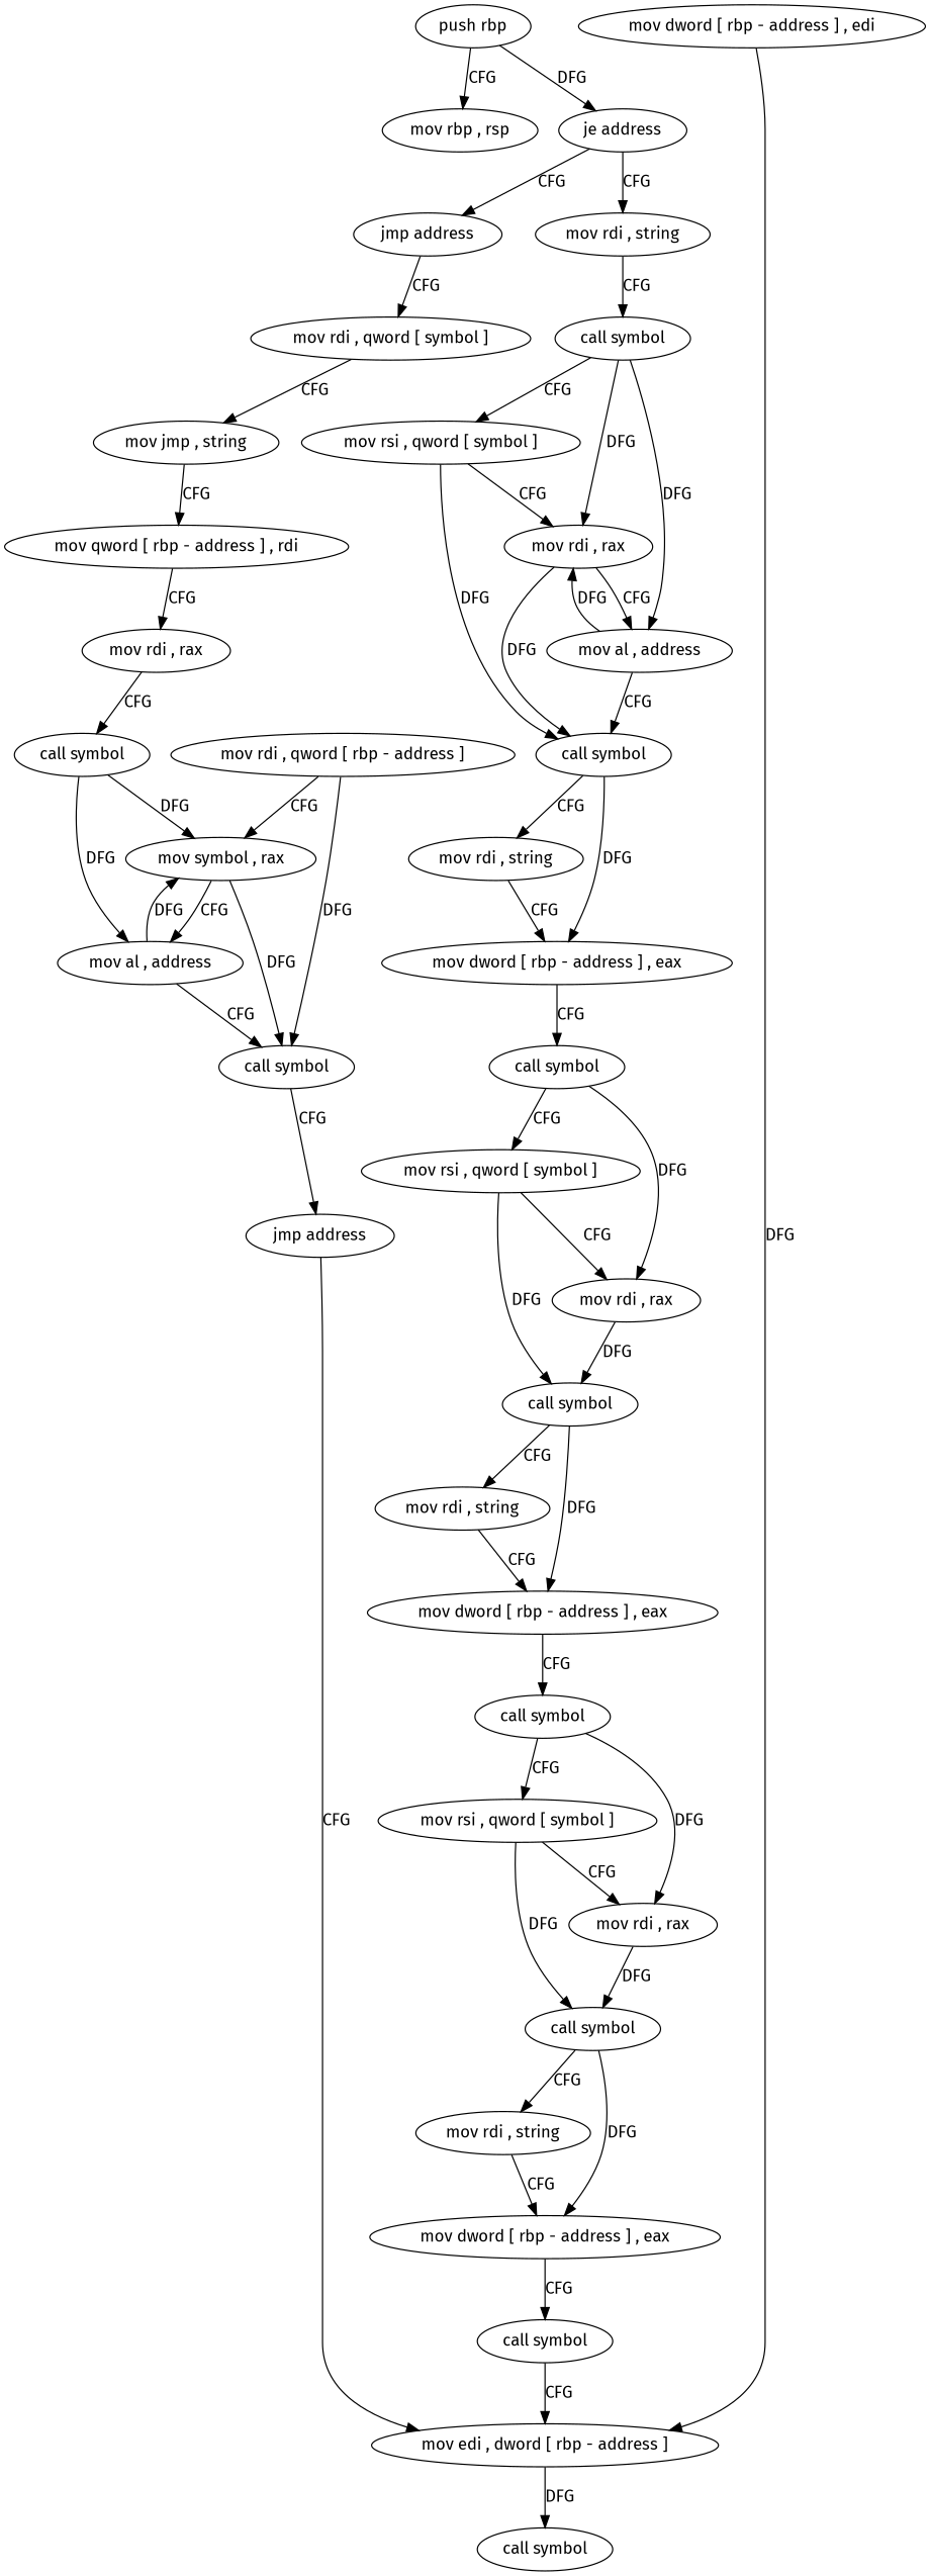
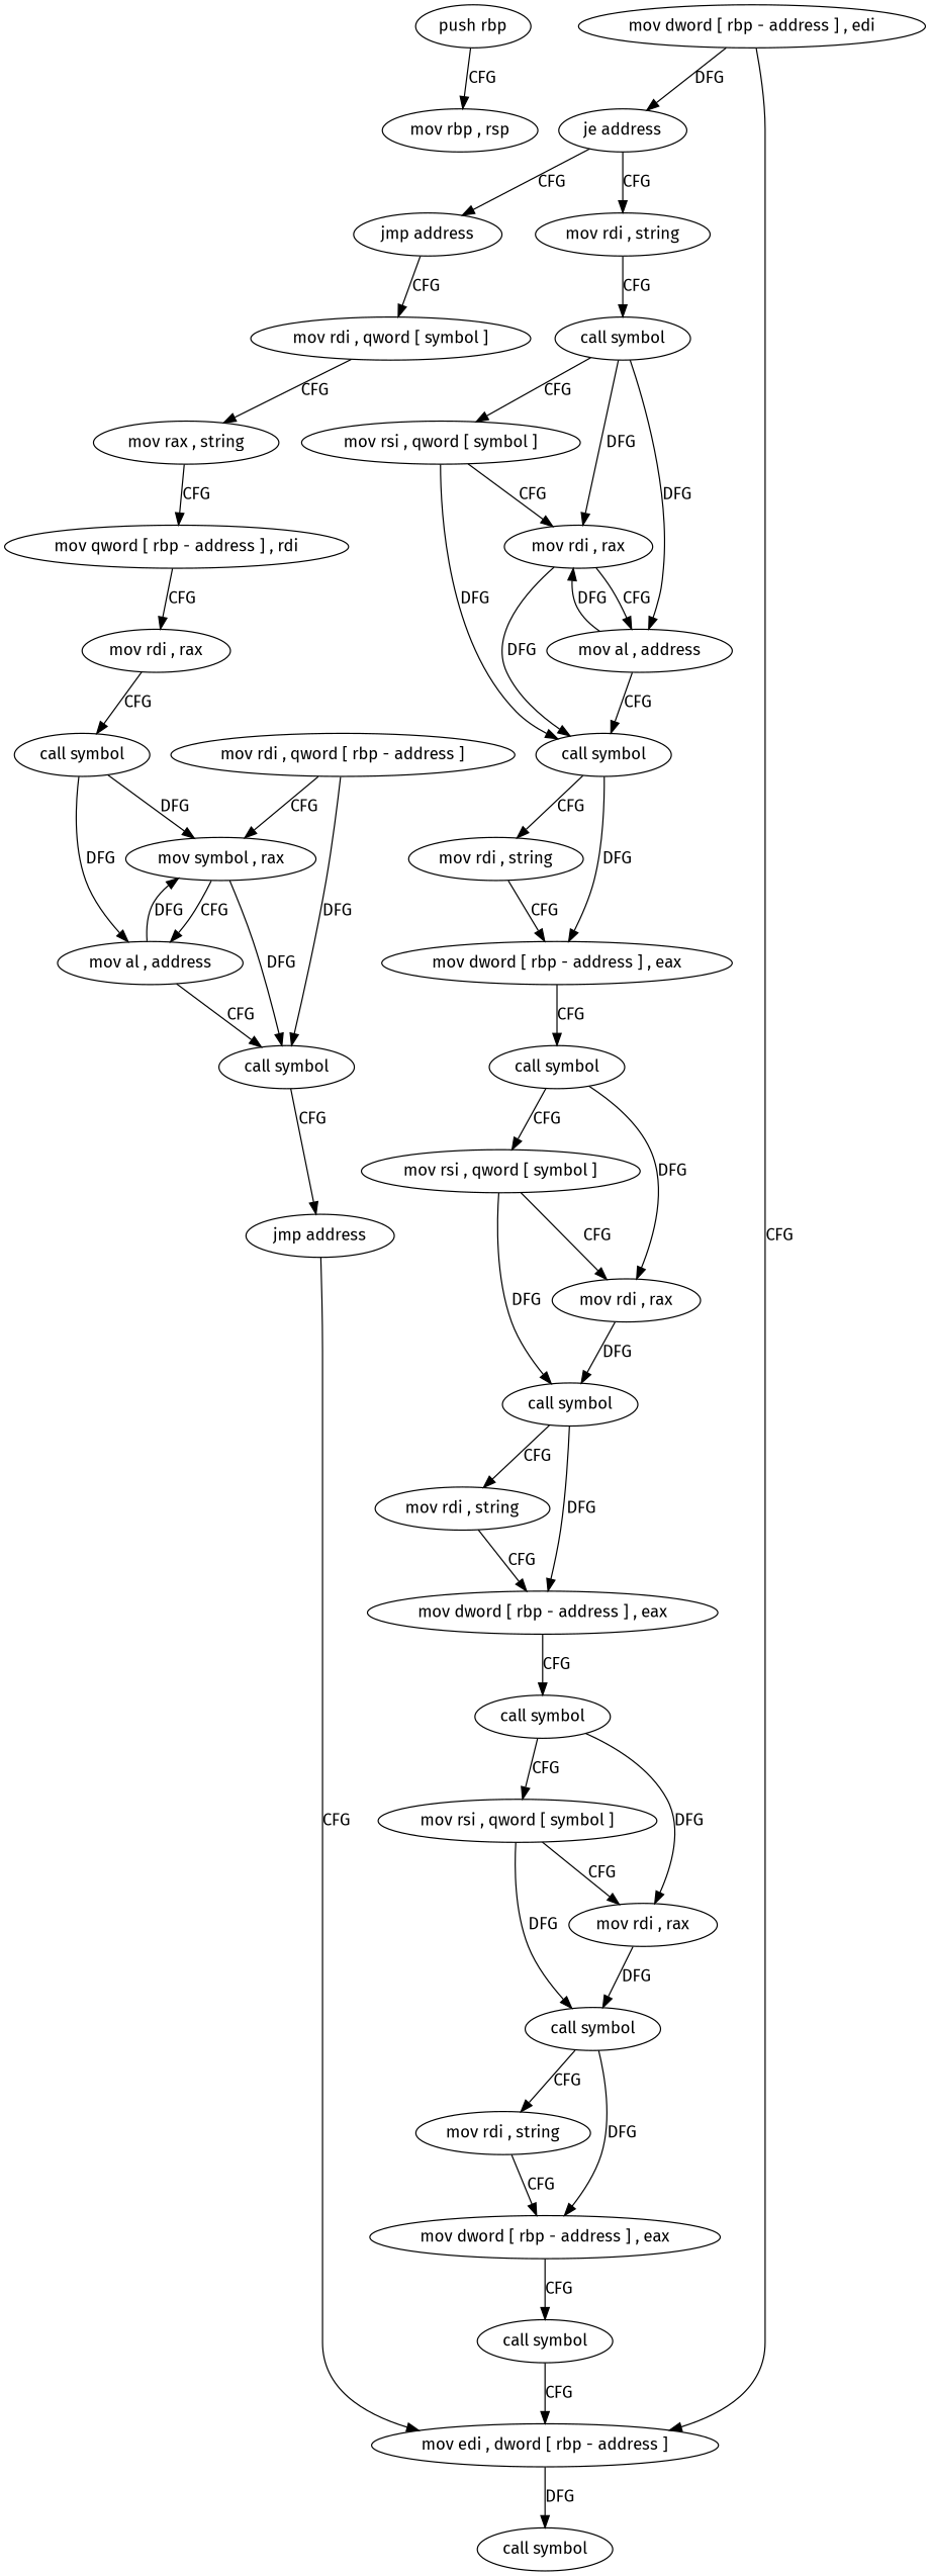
  digraph {
    fontname="Fira Sans"
    node [fontname="Fira Sans"]
    edge [fontname="Fira Sans"]
    n1 [label="push rbp"]
    n2 [label="mov rbp , rsp"]
    n3 [label="mov dword [ rbp - address ] , edi"]
    n4 [label="je address"]
    n5 [label="mov edi , dword [ rbp - address ]"]
    n6 [label="mov rdi , string"]
    n7 [label="jmp address"]
    n8 [label="call symbol"]
    n9 [label="call symbol"]
    n10 [label="mov rdi , qword [ symbol ]"]
    n11 [label="mov rsi , qword [ symbol ]"]
    n12 [label="mov rdi , rax"]
    n13 [label="mov al , address"]
-   n14 [label="mov jmp , string"]
+   n14 [label="mov rax , string"]
    n15 [label="call symbol"]
    n16 [label="mov rdi , string"]
    n17 [label="mov dword [ rbp - address ] , eax"]
    n18 [label="call symbol"]
    n19 [label="mov rsi , qword [ symbol ]"]
    n20 [label="mov rdi , rax"]
    n21 [label="call symbol"]
    n22 [label="mov rdi , string"]
    n23 [label="mov dword [ rbp - address ] , eax"]
    n24 [label="call symbol"]
    n25 [label="mov rsi , qword [ symbol ]"]
    n26 [label="mov rdi , rax"]
    n27 [label="call symbol"]
    n28 [label="mov rdi , string"]
    n29 [label="mov dword [ rbp - address ] , eax"]
    n30 [label="call symbol"]
    n31 [label="mov qword [ rbp - address ] , rdi"]
    n32 [label="mov rdi , rax"]
    n33 [label="call symbol"]
    n34 [label="mov symbol , rax"]
    n35 [label="mov al , address"]
    n36 [label="call symbol"]
    n37 [label="mov rdi , qword [ rbp - address ]"]
    n38 [label="jmp address"]
    n1 -> n2 [label=CFG]
-   n1 -> n4 [label=DFG]
-   n3 -> n5 [label=DFG]
+   n3 -> n4 [label=DFG]
+   n3 -> n5 [label=CFG]
    n4 -> n6 [label=CFG]
    n4 -> n7 [label=CFG]
    n5 -> n8 [label=DFG]
    n6 -> n9 [label=CFG]
    n7 -> n10 [label=CFG]
    n9 -> n11 [label=CFG]
    n9 -> n12 [label=DFG]
    n9 -> n13 [label=DFG]
    n10 -> n14 [label=CFG]
    n11 -> n12 [label=CFG]
    n11 -> n15 [label=DFG]
    n12 -> n13 [label=CFG]
    n12 -> n15 [label=DFG]
    n13 -> n12 [label=DFG]
    n13 -> n15 [label=CFG]
    n14 -> n31 [label=CFG]
    n15 -> n16 [label=CFG]
    n15 -> n17 [label=DFG]
    n16 -> n17 [label=CFG]
    n17 -> n18 [label=CFG]
    n18 -> n19 [label=CFG]
    n18 -> n20 [label=DFG]
    n19 -> n20 [label=CFG]
    n19 -> n21 [label=DFG]
    n20 -> n21 [label=DFG]
    n21 -> n22 [label=CFG]
    n21 -> n23 [label=DFG]
    n22 -> n23 [label=CFG]
    n23 -> n24 [label=CFG]
    n24 -> n25 [label=CFG]
    n24 -> n26 [label=DFG]
    n25 -> n26 [label=CFG]
    n25 -> n27 [label=DFG]
    n26 -> n27 [label=DFG]
    n27 -> n28 [label=CFG]
    n27 -> n29 [label=DFG]
    n28 -> n29 [label=CFG]
    n29 -> n30 [label=CFG]
    n30 -> n5 [label=CFG]
    n31 -> n32 [label=CFG]
    n32 -> n33 [label=CFG]
    n33 -> n34 [label=DFG]
    n33 -> n35 [label=DFG]
    n34 -> n35 [label=CFG]
    n34 -> n36 [label=DFG]
    n35 -> n34 [label=DFG]
    n35 -> n36 [label=CFG]
    n36 -> n38 [label=CFG]
    n37 -> n34 [label=CFG]
    n37 -> n36 [label=DFG]
    n38 -> n5 [label=CFG]
  }
